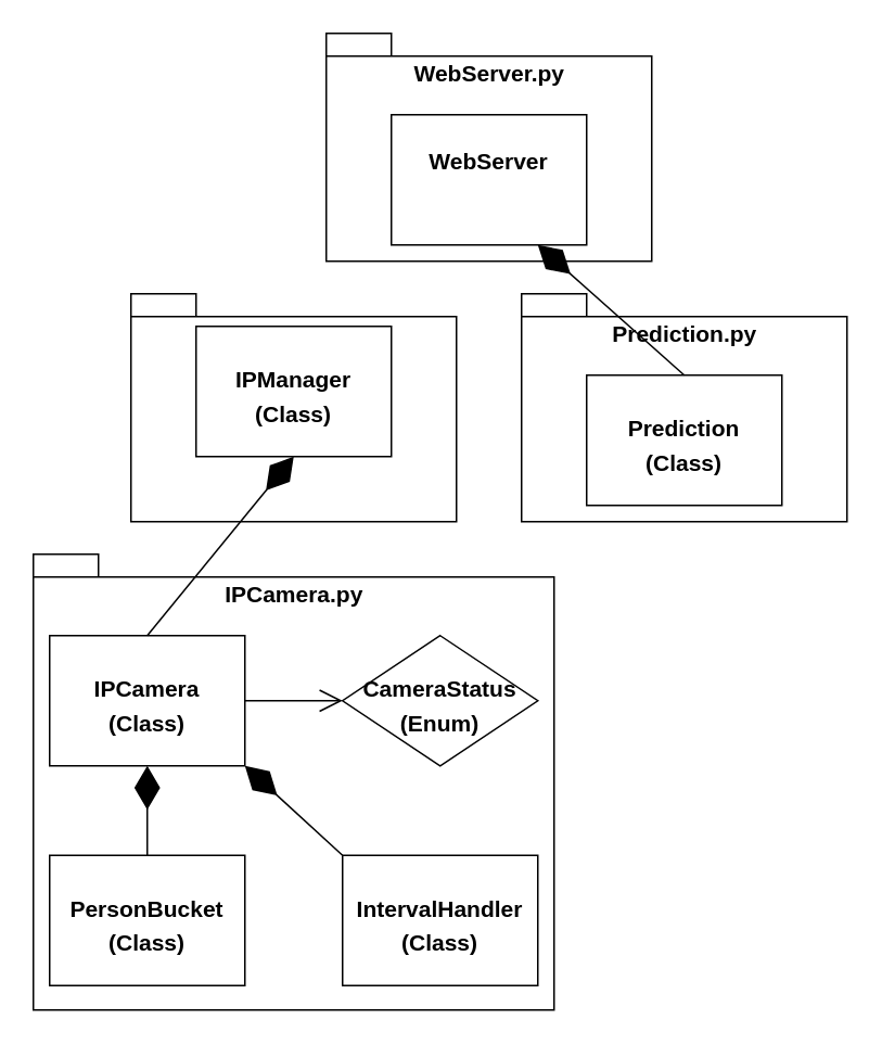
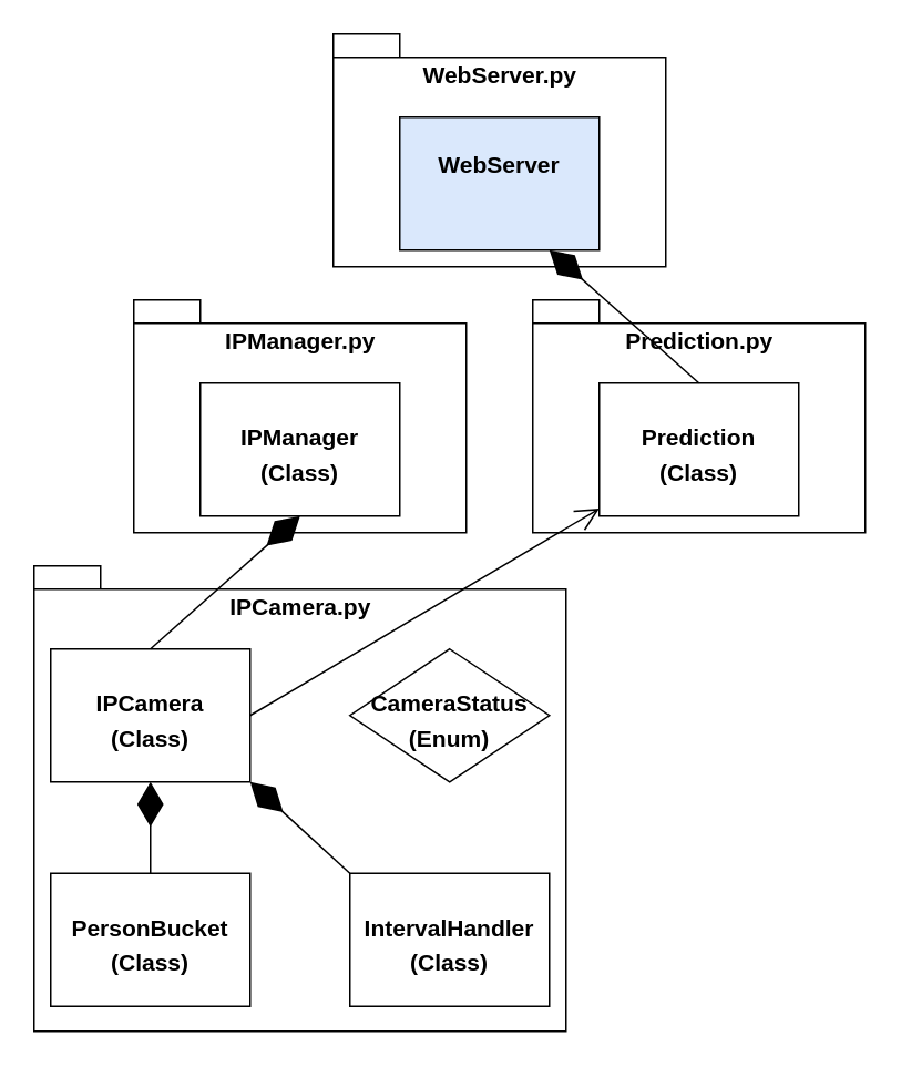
  <mxCell id="0" />
  <mxCell id="1" parent="0" />
  <mxCell id="2" value="Prediction.py" style="shape=folder;fontStyle=1;spacingTop=10;tabWidth=40;tabHeight=14;tabPosition=left;html=1;fontSize=14;strokeColor=#000000;strokeWidth=1;align=center;verticalAlign=top;" vertex="1" parent="1"><mxGeometry x="320" y="180" width="200" height="140" as="geometry" /></mxCell>
  <mxCell id="3" value="IPManager.py" style="shape=folder;fontStyle=1;spacingTop=10;tabWidth=40;tabHeight=14;tabPosition=left;html=1;fontSize=14;strokeColor=#000000;strokeWidth=1;align=center;verticalAlign=top;" vertex="1" parent="1"><mxGeometry x="80" y="180" width="200" height="140" as="geometry" /></mxCell>
  <mxCell id="4" value="WebServer.py" style="shape=folder;fontStyle=1;spacingTop=10;tabWidth=40;tabHeight=14;tabPosition=left;html=1;fontSize=14;strokeColor=#000000;strokeWidth=1;align=center;verticalAlign=top;" vertex="1" parent="1"><mxGeometry x="200" y="20" width="200" height="140" as="geometry" /></mxCell>
- <mxCell id="5" value="&lt;p style=&quot;margin: 4px 0px 0px; font-size: 14px;&quot;&gt;&lt;br style=&quot;font-size: 14px;&quot;&gt;WebServer&lt;/p&gt;" style="verticalAlign=top;align=center;overflow=fill;fontSize=14;fontFamily=Helvetica;html=1;fontStyle=1" vertex="1" parent="1"><mxGeometry x="240" y="70" width="120" height="80" as="geometry" /></mxCell>
+ <mxCell id="5" value="&lt;p style=&quot;margin: 4px 0px 0px; font-size: 14px;&quot;&gt;&lt;br style=&quot;font-size: 14px;&quot;&gt;WebServer&lt;/p&gt;" style="verticalAlign=top;align=center;overflow=fill;fontSize=14;fontFamily=Helvetica;html=1;fontStyle=1;fillColor=#dae8fc;" vertex="1" parent="1"><mxGeometry x="240" y="70" width="120" height="80" as="geometry" /></mxCell>
  <mxCell id="6" value="&lt;p style=&quot;margin: 4px 0px 0px ; font-size: 14px&quot;&gt;&lt;br&gt;&lt;/p&gt;&lt;p style=&quot;margin: 4px 0px 0px ; font-size: 14px&quot;&gt;Prediction&lt;/p&gt;&lt;p style=&quot;margin: 4px 0px 0px ; font-size: 14px&quot;&gt;(Class)&lt;/p&gt;" style="verticalAlign=top;align=center;overflow=fill;fontSize=14;fontFamily=Helvetica;html=1;strokeWidth=1;fontStyle=1" vertex="1" parent="1"><mxGeometry x="360" y="230" width="120" height="80" as="geometry" /></mxCell>
  <mxCell id="7" value="" style="endArrow=diamondThin;endFill=1;endSize=24;html=1;fontSize=13;exitX=0.5;exitY=0;exitDx=0;exitDy=0;entryX=0.75;entryY=1;entryDx=0;entryDy=0;" edge="1" parent="1" source="6" target="5"><mxGeometry width="160" relative="1" as="geometry"><mxPoint x="250" y="230" as="sourcePoint" /><mxPoint x="410" y="230" as="targetPoint" /></mxGeometry></mxCell>
- <mxCell id="8" value="&lt;p style=&quot;margin: 4px 0px 0px ; font-size: 14px&quot;&gt;&lt;span&gt;&lt;br&gt;&lt;/span&gt;&lt;/p&gt;&lt;p style=&quot;margin: 4px 0px 0px ; font-size: 14px&quot;&gt;&lt;span&gt;IPManager&lt;/span&gt;&lt;br&gt;&lt;/p&gt;&lt;p style=&quot;margin: 4px 0px 0px ; font-size: 14px&quot;&gt;(Class)&lt;/p&gt;" style="verticalAlign=top;align=center;overflow=fill;fontSize=14;fontFamily=Helvetica;html=1;strokeWidth=1;fontStyle=1" vertex="1" parent="1"><mxGeometry x="120" y="200" width="120" height="80" as="geometry" /></mxCell>
+ <mxCell id="8" value="&lt;p style=&quot;margin: 4px 0px 0px ; font-size: 14px&quot;&gt;&lt;span&gt;&lt;br&gt;&lt;/span&gt;&lt;/p&gt;&lt;p style=&quot;margin: 4px 0px 0px ; font-size: 14px&quot;&gt;&lt;span&gt;IPManager&lt;/span&gt;&lt;br&gt;&lt;/p&gt;&lt;p style=&quot;margin: 4px 0px 0px ; font-size: 14px&quot;&gt;(Class)&lt;/p&gt;" style="verticalAlign=top;align=center;overflow=fill;fontSize=14;fontFamily=Helvetica;html=1;strokeWidth=1;fontStyle=1" vertex="1" parent="1"><mxGeometry x="120" y="230" width="120" height="80" as="geometry" /></mxCell>
  <mxCell id="9" value="IPCamera.py&lt;br&gt;" style="shape=folder;fontStyle=1;spacingTop=10;tabWidth=40;tabHeight=14;tabPosition=left;html=1;fontSize=14;strokeColor=#000000;strokeWidth=1;align=center;verticalAlign=top;" vertex="1" parent="1"><mxGeometry x="20" y="340" width="320" height="280" as="geometry" /></mxCell>
  <mxCell id="10" value="&lt;p style=&quot;margin: 4px 0px 0px ; font-size: 14px&quot;&gt;&lt;br&gt;&lt;/p&gt;&lt;p style=&quot;margin: 4px 0px 0px ; font-size: 14px&quot;&gt;IPCamera&lt;/p&gt;&lt;p style=&quot;margin: 4px 0px 0px ; font-size: 14px&quot;&gt;(Class)&lt;/p&gt;" style="verticalAlign=top;align=center;overflow=fill;fontSize=14;fontFamily=Helvetica;html=1;strokeWidth=1;fontStyle=1" vertex="1" parent="1"><mxGeometry x="30" y="390" width="120" height="80" as="geometry" /></mxCell>
  <mxCell id="11" value="&lt;p style=&quot;margin: 4px 0px 0px ; font-size: 14px&quot;&gt;&lt;br&gt;&lt;/p&gt;&lt;p style=&quot;margin: 4px 0px 0px ; font-size: 14px&quot;&gt;CameraStatus&lt;/p&gt;&lt;p style=&quot;margin: 4px 0px 0px ; font-size: 14px&quot;&gt;(Enum)&lt;/p&gt;" style="rhombus;verticalAlign=top;align=center;overflow=fill;fontSize=14;fontFamily=Helvetica;html=1;strokeWidth=1;fontStyle=1;" vertex="1" parent="1"><mxGeometry x="210" y="390" width="120" height="80" as="geometry" /></mxCell>
  <mxCell id="12" value="&lt;p style=&quot;margin: 4px 0px 0px ; font-size: 14px&quot;&gt;&lt;br&gt;&lt;/p&gt;&lt;p style=&quot;margin: 4px 0px 0px ; font-size: 14px&quot;&gt;PersonBucket&lt;/p&gt;&lt;p style=&quot;margin: 4px 0px 0px ; font-size: 14px&quot;&gt;(Class)&lt;/p&gt;" style="verticalAlign=top;align=center;overflow=fill;fontSize=14;fontFamily=Helvetica;html=1;strokeWidth=1;fontStyle=1" vertex="1" parent="1"><mxGeometry x="30" y="525" width="120" height="80" as="geometry" /></mxCell>
  <mxCell id="13" value="&lt;p style=&quot;margin: 4px 0px 0px ; font-size: 14px&quot;&gt;&lt;br&gt;&lt;/p&gt;&lt;p style=&quot;margin: 4px 0px 0px ; font-size: 14px&quot;&gt;IntervalHandler&lt;/p&gt;&lt;p style=&quot;margin: 4px 0px 0px ; font-size: 14px&quot;&gt;(Class)&lt;/p&gt;" style="verticalAlign=top;align=center;overflow=fill;fontSize=14;fontFamily=Helvetica;html=1;strokeWidth=1;fontStyle=1" vertex="1" parent="1"><mxGeometry x="210" y="525" width="120" height="80" as="geometry" /></mxCell>
  <mxCell id="14" value="" style="endArrow=diamondThin;endFill=1;endSize=24;html=1;fontSize=13;exitX=0.5;exitY=0;exitDx=0;exitDy=0;entryX=0.5;entryY=1;entryDx=0;entryDy=0;" edge="1" parent="1" source="10" target="8"><mxGeometry width="160" relative="1" as="geometry"><mxPoint x="120" y="400" as="sourcePoint" /><mxPoint x="180" y="280" as="targetPoint" /></mxGeometry></mxCell>
- <mxCell id="15" value="" style="endArrow=open;endFill=1;endSize=12;html=1;fontSize=14;exitX=1;exitY=0.5;exitDx=0;exitDy=0;entryX=0;entryY=0.5;entryDx=0;entryDy=0;" edge="1" parent="1" source="10" target="11"><mxGeometry width="160" relative="1" as="geometry"><mxPoint x="160" y="429.5" as="sourcePoint" /><mxPoint x="320" y="429.5" as="targetPoint" /></mxGeometry></mxCell>
+ <mxCell id="15" value="" style="endArrow=open;endFill=1;endSize=12;html=1;fontSize=14;exitX=1;exitY=0.5;exitDx=0;exitDy=0;" edge="1" parent="1" source="10" target="6"><mxGeometry width="160" relative="1" as="geometry"><mxPoint x="160" y="429.5" as="sourcePoint" /><mxPoint x="320" y="429.5" as="targetPoint" /></mxGeometry></mxCell>
  <mxCell id="16" value="" style="endArrow=diamondThin;endFill=1;endSize=24;html=1;fontSize=13;exitX=0.5;exitY=0;exitDx=0;exitDy=0;entryX=0.5;entryY=1;entryDx=0;entryDy=0;" edge="1" parent="1" source="12" target="10"><mxGeometry width="160" relative="1" as="geometry"><mxPoint x="180" y="520" as="sourcePoint" /><mxPoint x="270" y="440" as="targetPoint" /></mxGeometry></mxCell>
  <mxCell id="17" value="" style="endArrow=diamondThin;endFill=1;endSize=24;html=1;fontSize=13;exitX=0;exitY=0;exitDx=0;exitDy=0;entryX=1;entryY=1;entryDx=0;entryDy=0;" edge="1" parent="1" source="13" target="10"><mxGeometry width="160" relative="1" as="geometry"><mxPoint x="199" y="525" as="sourcePoint" /><mxPoint x="199" y="470" as="targetPoint" /></mxGeometry></mxCell>
